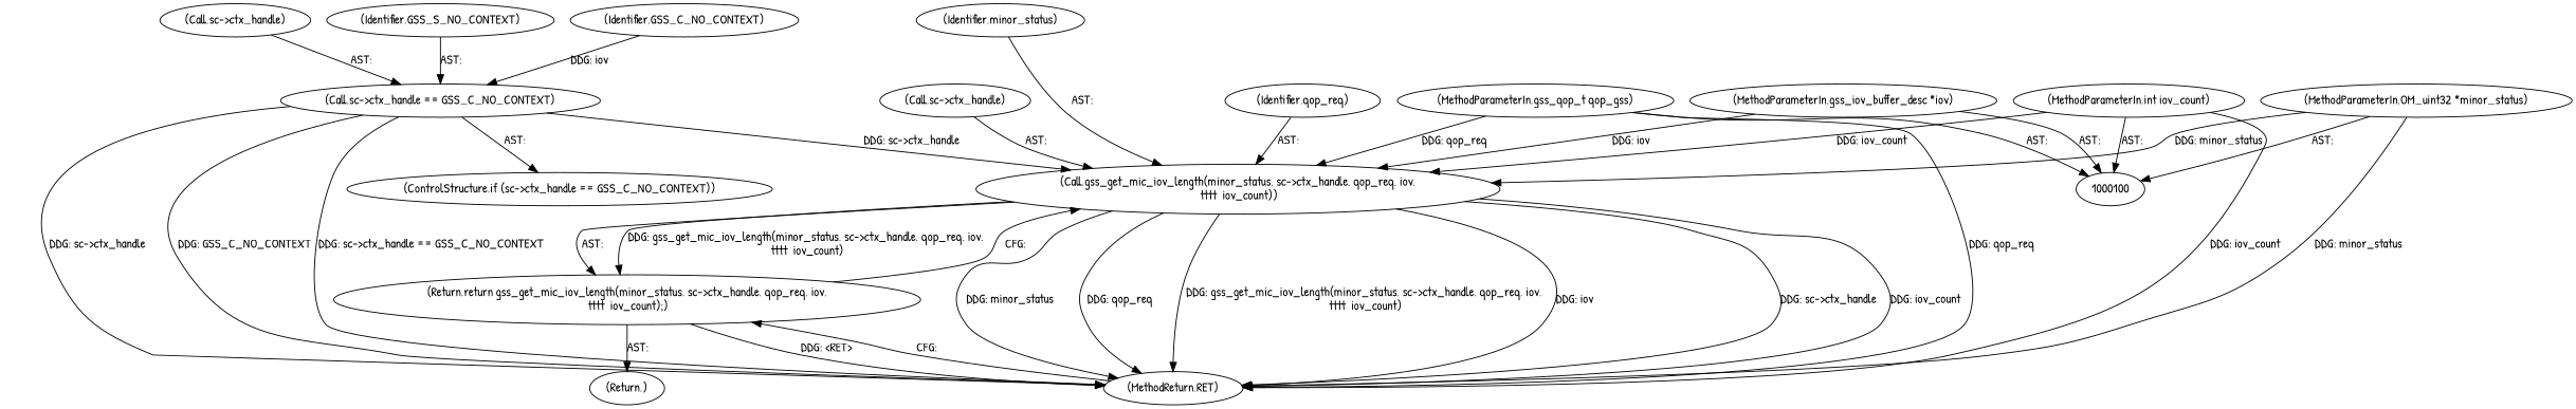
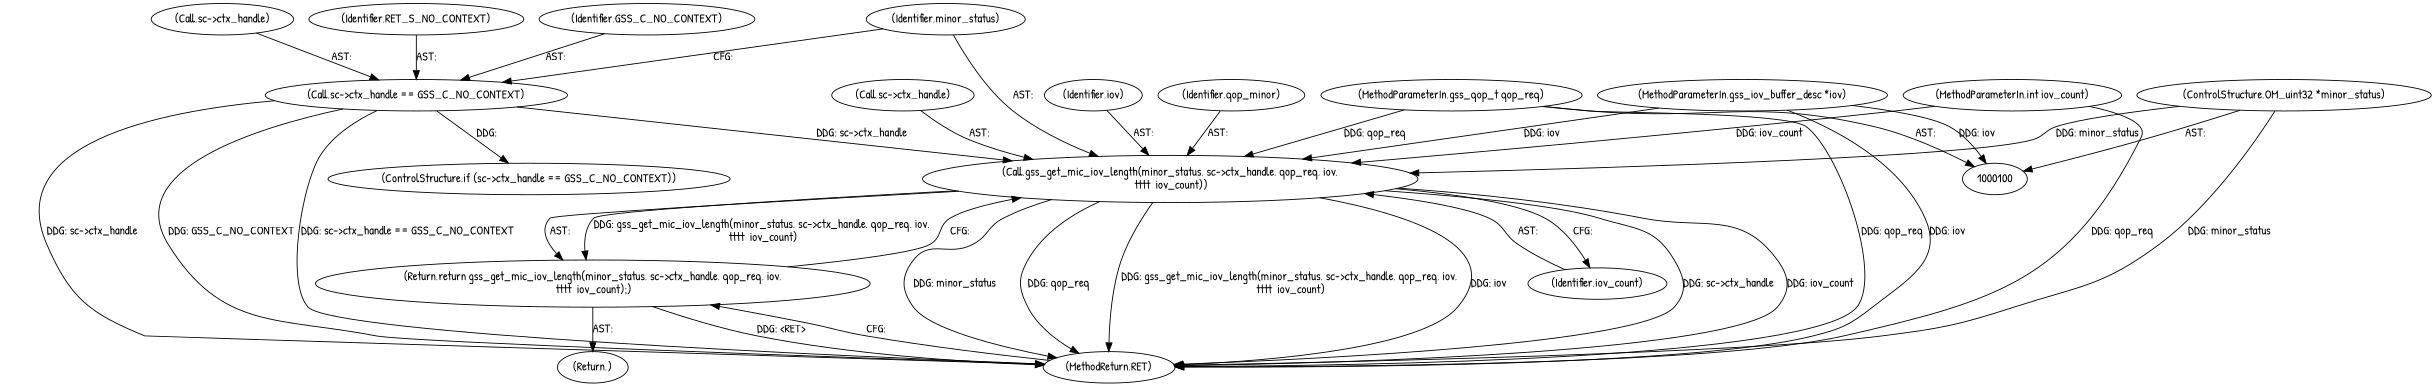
  digraph {
    fontname="Patrick Hand"
    node [fontname="Patrick Hand"]
    edge [fontname="Patrick Hand"]
    n1 [label="(Call,gss_get_mic_iov_length(minor_status, sc->ctx_handle, qop_req, iov,\n \t\t\t\t  iov_count))"]
    n2 [label="(Return,return gss_get_mic_iov_length(minor_status, sc->ctx_handle, qop_req, iov,\n \t\t\t\t  iov_count);)"]
    n3 [label="(MethodReturn,RET)"]
+   n4 [label="(Identifier,iov_count)"]
    n5 [label="(Return,)"]
-   n6 [label="(MethodParameterIn,OM_uint32 *minor_status)"]
+   n6 [label="(ControlStructure,OM_uint32 *minor_status)"]
    1000100
    n8 [label="(Call,sc->ctx_handle == GSS_C_NO_CONTEXT)"]
    n9 [label="(ControlStructure,if (sc->ctx_handle == GSS_C_NO_CONTEXT))"]
    n10 [label="(Identifier,GSS_C_NO_CONTEXT)"]
-   n11 [label="(MethodParameterIn,gss_qop_t qop_gss)"]
+   n11 [label="(MethodParameterIn,gss_qop_t qop_req)"]
    n12 [label="(MethodParameterIn,gss_iov_buffer_desc *iov)"]
    n13 [label="(MethodParameterIn,int iov_count)"]
    n14 [label="(Call,sc->ctx_handle)"]
-   n15 [label="(Identifier,qop_req)"]
+   n15 [label="(Identifier,qop_minor)"]
    n16 [label="(Call,sc->ctx_handle)"]
-   n17 [label="(Identifier,GSS_S_NO_CONTEXT)"]
+   n17 [label="(Identifier,RET_S_NO_CONTEXT)"]
    n18 [label="(Identifier,minor_status)"]
+   n19 [label="(Identifier,iov)"]
    n1 -> n2 [label="AST: "]
    n1 -> n2 [label="DDG: gss_get_mic_iov_length(minor_status, sc->ctx_handle, qop_req, iov,\n \t\t\t\t  iov_count)"]
    n1 -> n3 [label="DDG: minor_status"]
    n1 -> n3 [label="DDG: qop_req"]
    n1 -> n3 [label="DDG: gss_get_mic_iov_length(minor_status, sc->ctx_handle, qop_req, iov,\n \t\t\t\t  iov_count)"]
    n1 -> n3 [label="DDG: iov"]
    n1 -> n3 [label="DDG: sc->ctx_handle"]
    n1 -> n3 [label="DDG: iov_count"]
+   n1 -> n4 [label="CFG: "]
    n2 -> n1 [label="CFG: "]
    n2 -> n3 [label="DDG: <RET>"]
    n2 -> n5 [label="AST: "]
    n3 -> n2 [label="CFG: "]
+   n4 -> n1 [label="AST: "]
    n6 -> n1 [label="DDG: minor_status"]
    n6 -> n3 [label="DDG: minor_status"]
    n6 -> 1000100 [label="AST: "]
    n8 -> n1 [label="DDG: sc->ctx_handle"]
    n8 -> n3 [label="DDG: sc->ctx_handle == GSS_C_NO_CONTEXT"]
    n8 -> n3 [label="DDG: sc->ctx_handle"]
    n8 -> n3 [label="DDG: GSS_C_NO_CONTEXT"]
-   n8 -> n9 [label="AST: "]
-   n10 -> n8 [label="DDG: iov"]
+   n8 -> n9 [label="DDG: "]
+   n10 -> n8 [label="AST: "]
    n11 -> n1 [label="DDG: qop_req"]
    n11 -> n3 [label="DDG: qop_req"]
    n11 -> 1000100 [label="AST: "]
    n12 -> n1 [label="DDG: iov"]
-   n12 -> 1000100 [label="AST: "]
+   n12 -> n3 [label="DDG: iov"]
+   n12 -> 1000100 [label="DDG: iov"]
    n13 -> n1 [label="DDG: iov_count"]
-   n13 -> n3 [label="DDG: iov_count"]
-   n13 -> 1000100 [label="AST: "]
+   n13 -> n3 [label="DDG: qop_req"]
    n14 -> n1 [label="AST: "]
    n15 -> n1 [label="AST: "]
    n16 -> n8 [label="AST: "]
    n17 -> n8 [label="AST: "]
    n18 -> n1 [label="AST: "]
+   n18 -> n8 [label="CFG: "]
+   n19 -> n1 [label="AST: "]
  }
